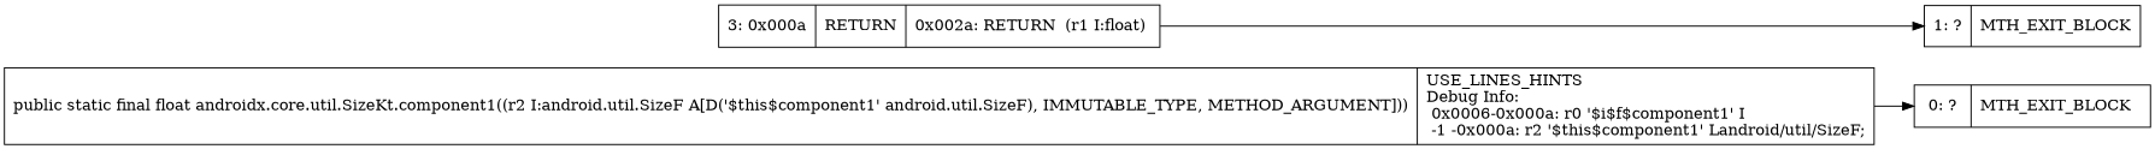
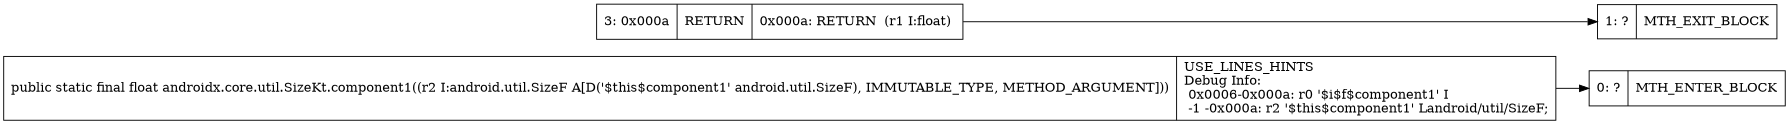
  digraph {
    rankdir=LR
    node [shape=record]
-   n1 [label="{0\:\ ?|MTH_EXIT_BLOCK\l}"]
-   n2 [label="{3\:\ 0x000a|RETURN\l|0x002a: RETURN  (r1 I:float) \l}"]
+   n1 [label="{0\:\ ?|MTH_ENTER_BLOCK\l}"]
+   n2 [label="{3\:\ 0x000a|RETURN\l|0x000a: RETURN  (r1 I:float) \l}"]
    n3 [label="{1\:\ ?|MTH_EXIT_BLOCK\l}"]
    n4 [label="{public static final float androidx.core.util.SizeKt.component1((r2 I:android.util.SizeF A[D('$this$component1' android.util.SizeF), IMMUTABLE_TYPE, METHOD_ARGUMENT]))  | USE_LINES_HINTS\lDebug Info:\l  0x0006\-0x000a: r0 '$i$f$component1' I\l  \-1 \-0x000a: r2 '$this$component1' Landroid\/util\/SizeF;\l}"]
    n2 -> n3
    n4 -> n1
  }
